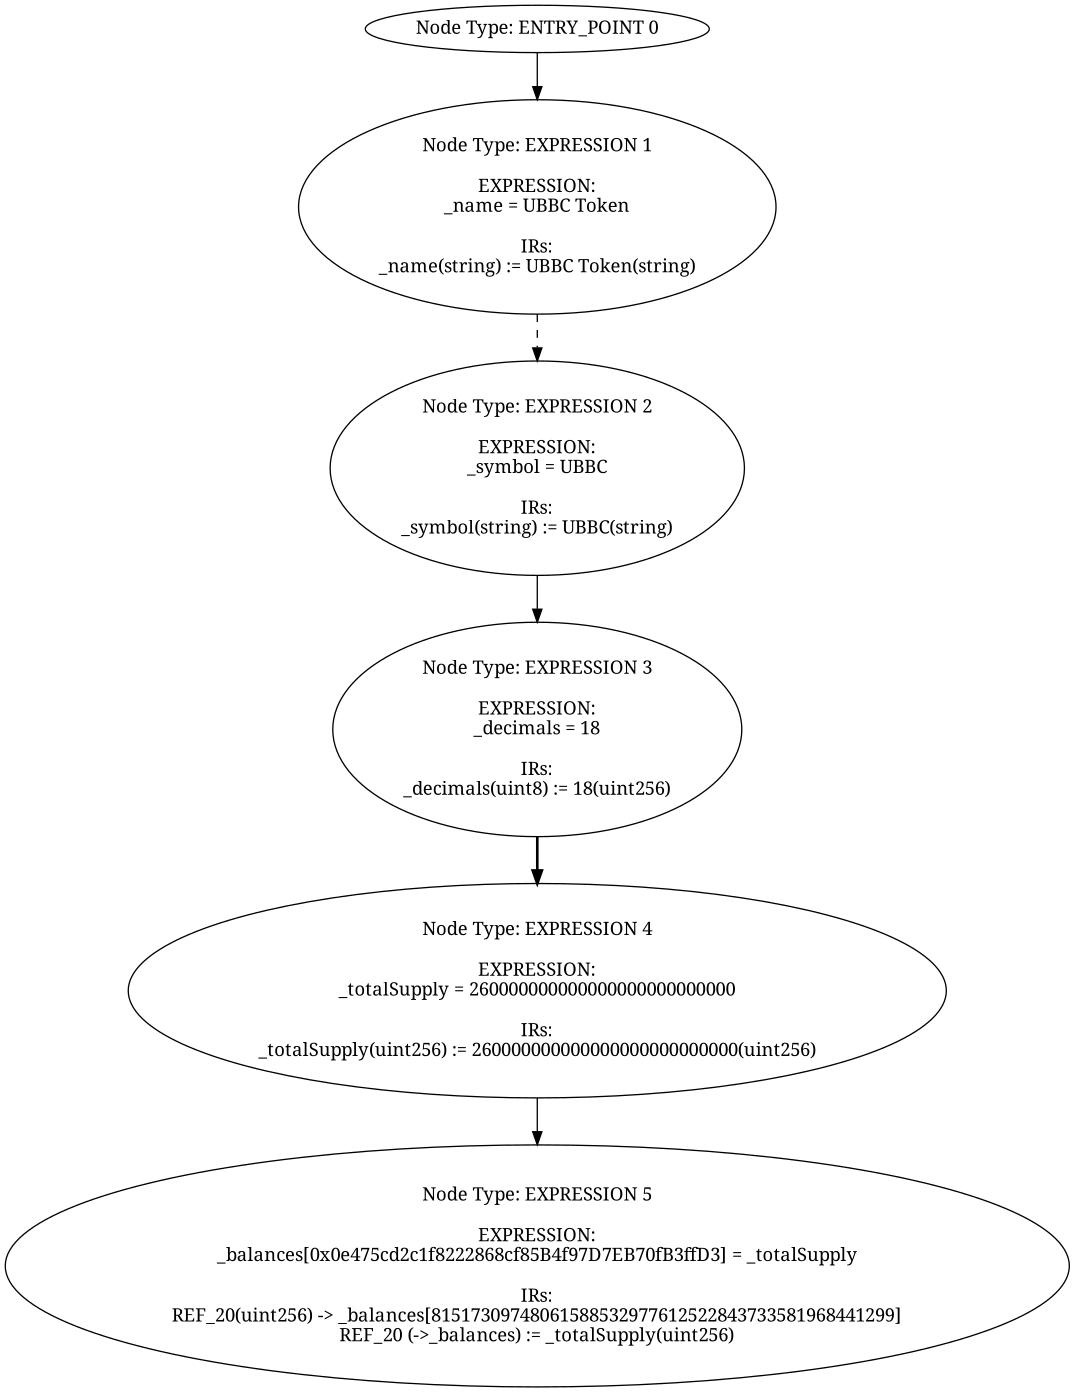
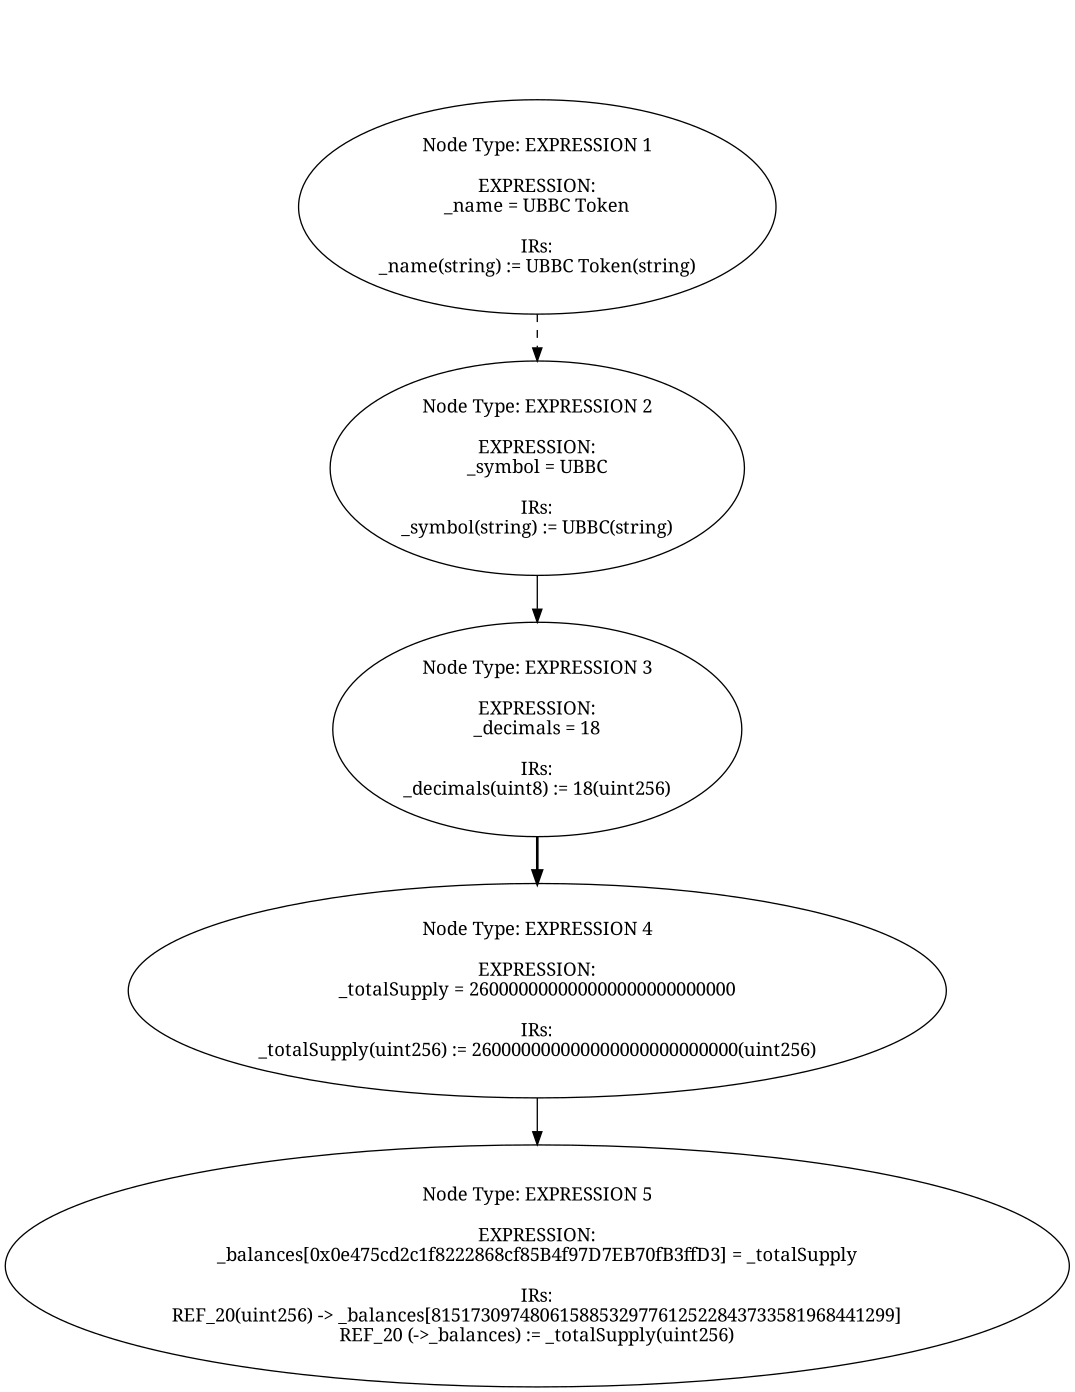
  digraph {
    fontname="Noto Serif"
    node [fontname="Noto Serif"]
    edge [style=solid fontname="Noto Serif"]
-   n1 [label="Node Type: ENTRY_POINT 0\n"]
    n2 [label="Node Type: EXPRESSION 1\n\nEXPRESSION:\n_name = UBBC Token\n\nIRs:\n_name(string) := UBBC Token(string)"]
    n3 [label="Node Type: EXPRESSION 2\n\nEXPRESSION:\n_symbol = UBBC\n\nIRs:\n_symbol(string) := UBBC(string)"]
    n4 [label="Node Type: EXPRESSION 3\n\nEXPRESSION:\n_decimals = 18\n\nIRs:\n_decimals(uint8) := 18(uint256)"]
    n5 [label="Node Type: EXPRESSION 4\n\nEXPRESSION:\n_totalSupply = 260000000000000000000000000\n\nIRs:\n_totalSupply(uint256) := 260000000000000000000000000(uint256)"]
    n6 [label="Node Type: EXPRESSION 5\n\nEXPRESSION:\n_balances[0x0e475cd2c1f8222868cf85B4f97D7EB70fB3ffD3] = _totalSupply\n\nIRs:\nREF_20(uint256) -> _balances[81517309748061588532977612522843733581968441299]\nREF_20 (->_balances) := _totalSupply(uint256)"]
-   n1 -> n2
    n2 -> n3 [style=dashed]
    n3 -> n4
    n4 -> n5 [style=bold]
    n5 -> n6
  }
